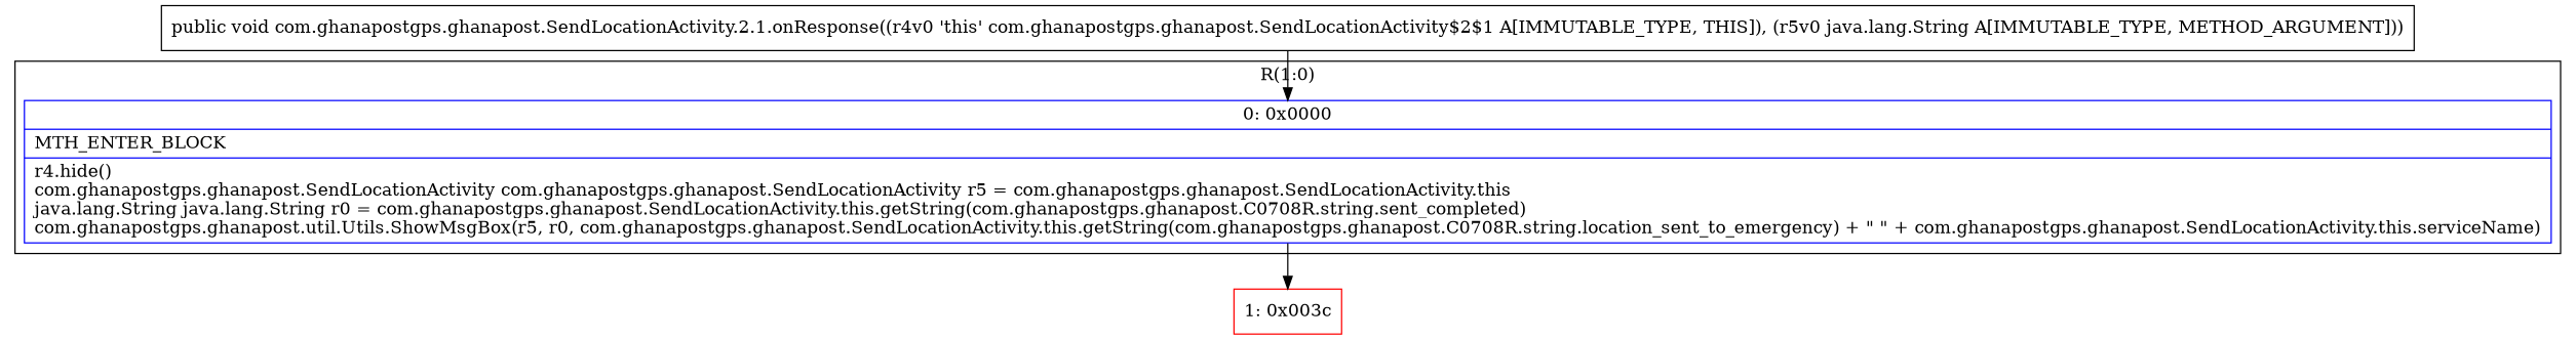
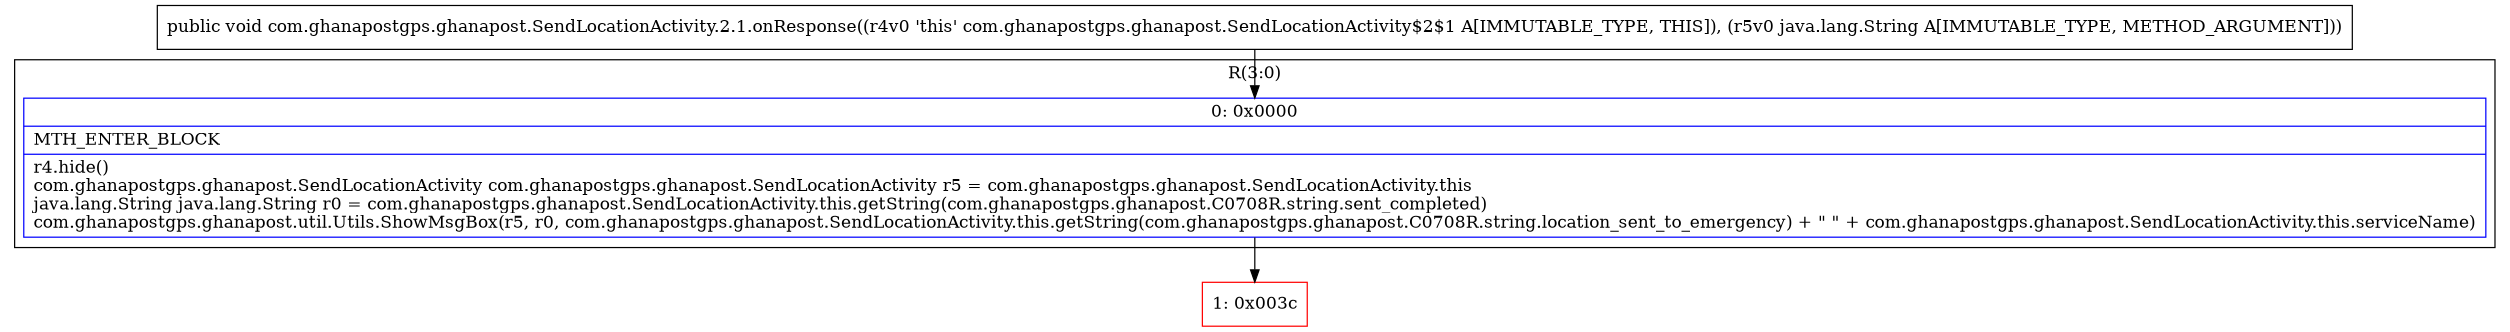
  digraph {
    node [shape=record]
    n1 [color=blue label="{0\:\ 0x0000|MTH_ENTER_BLOCK\l|r4.hide()\lcom.ghanapostgps.ghanapost.SendLocationActivity com.ghanapostgps.ghanapost.SendLocationActivity r5 = com.ghanapostgps.ghanapost.SendLocationActivity.this\ljava.lang.String java.lang.String r0 = com.ghanapostgps.ghanapost.SendLocationActivity.this.getString(com.ghanapostgps.ghanapost.C0708R.string.sent_completed)\lcom.ghanapostgps.ghanapost.util.Utils.ShowMsgBox(r5, r0, com.ghanapostgps.ghanapost.SendLocationActivity.this.getString(com.ghanapostgps.ghanapost.C0708R.string.location_sent_to_emergency) + \" \" + com.ghanapostgps.ghanapost.SendLocationActivity.this.serviceName)\l}"]
    n2 [color=red label="{1\:\ 0x003c}"]
    n3 [label="{public void com.ghanapostgps.ghanapost.SendLocationActivity.2.1.onResponse((r4v0 'this' com.ghanapostgps.ghanapost.SendLocationActivity$2$1 A[IMMUTABLE_TYPE, THIS]), (r5v0 java.lang.String A[IMMUTABLE_TYPE, METHOD_ARGUMENT])) }"]
    subgraph cluster_1 {
-     label="R(1:0)"
+     label="R(3:0)"
      n1
    }
    n1 -> n2
    n3 -> n1
  }
